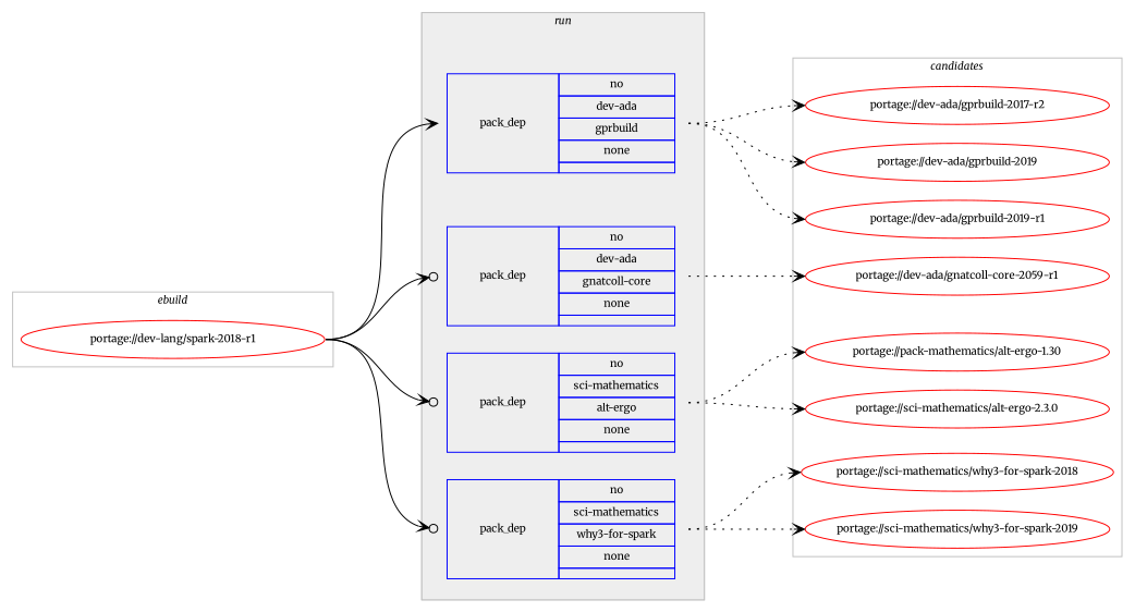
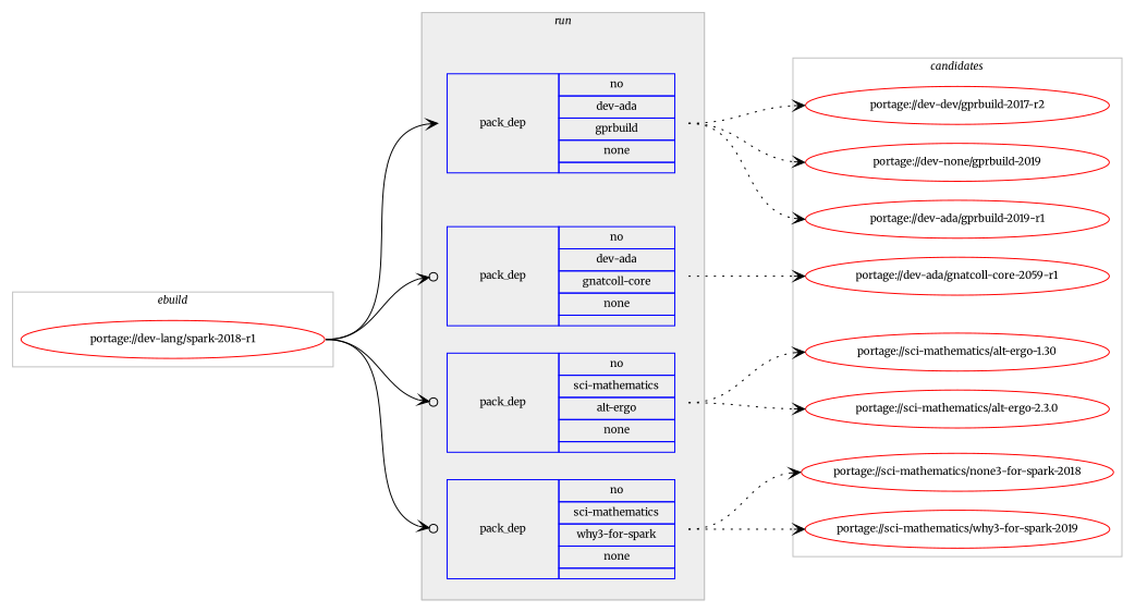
  digraph {
    compound=true
    concentrate=true
    fontname=Merriweather
    fontsize=10
    newrank=true
    rankdir=LR
    ranksep=1.5
    node [color=red fontname=Merriweather fontsize=10]
    edge [arrowhead=vee fontname=Merriweather headport=w style=dotted tailport=e weight=100]
    n1 [label="portage://dev-lang/spark-2018-r1" width=4]
    n2 [color=blue label=<<TABLE BORDER="0" CELLBORDER="1" CELLSPACING="0" CELLPADDING="4" WIDTH="220"><TR><TD ROWSPAN="6" CELLPADDING="30">pack_dep</TD></TR><TR><TD WIDTH="110">no</TD></TR><TR><TD>dev-ada</TD></TR><TR><TD>gprbuild</TD></TR><TR><TD>none</TD></TR><TR><TD></TD></TR></TABLE>> shape=none]
    n3 [color=blue label=<<TABLE BORDER="0" CELLBORDER="1" CELLSPACING="0" CELLPADDING="4" WIDTH="220"><TR><TD ROWSPAN="6" CELLPADDING="30">pack_dep</TD></TR><TR><TD WIDTH="110">no</TD></TR><TR><TD>dev-ada</TD></TR><TR><TD>gnatcoll-core</TD></TR><TR><TD>none</TD></TR><TR><TD></TD></TR></TABLE>> shape=none]
    n4 [color=blue label=<<TABLE BORDER="0" CELLBORDER="1" CELLSPACING="0" CELLPADDING="4" WIDTH="220"><TR><TD ROWSPAN="6" CELLPADDING="30">pack_dep</TD></TR><TR><TD WIDTH="110">no</TD></TR><TR><TD>sci-mathematics</TD></TR><TR><TD>alt-ergo</TD></TR><TR><TD>none</TD></TR><TR><TD></TD></TR></TABLE>> shape=none]
    n5 [color=blue label=<<TABLE BORDER="0" CELLBORDER="1" CELLSPACING="0" CELLPADDING="4" WIDTH="220"><TR><TD ROWSPAN="6" CELLPADDING="30">pack_dep</TD></TR><TR><TD WIDTH="110">no</TD></TR><TR><TD>sci-mathematics</TD></TR><TR><TD>why3-for-spark</TD></TR><TR><TD>none</TD></TR><TR><TD></TD></TR></TABLE>> shape=none]
-   n6 [label="portage://dev-ada/gprbuild-2017-r2" width=4]
-   n7 [label="portage://dev-ada/gprbuild-2019" width=4]
+   n6 [label="portage://dev-dev/gprbuild-2017-r2" width=4]
+   n7 [label="portage://dev-none/gprbuild-2019" width=4]
    n8 [label="portage://dev-ada/gprbuild-2019-r1" width=4]
    n9 [label="portage://dev-ada/gnatcoll-core-2059-r1" width=4]
-   n10 [label="portage://pack-mathematics/alt-ergo-1.30" width=4]
+   n10 [label="portage://sci-mathematics/alt-ergo-1.30" width=4]
    n11 [label="portage://sci-mathematics/alt-ergo-2.3.0" width=4]
-   n12 [label="portage://sci-mathematics/why3-for-spark-2018" width=4]
+   n12 [label="portage://sci-mathematics/none3-for-spark-2018" width=4]
    n13 [label="portage://sci-mathematics/why3-for-spark-2019" width=4]
    subgraph cluster_1 {
      color=gray
      label=<<i>ebuild</i>>
      rank=same
      n1
    }
    subgraph cluster_2 {
      color=gray
      label=<<i>dependencies</i>>
      subgraph cluster_3 {
        color=gray
        fillcolor="#eeeeee"
        label=<<i>compile</i>>
        style=filled
        subgraph sub_4 {
          color=gray
          fillcolor="#eeeeee"
          label=<<i>compile</i>>
          style=filled
          n2
        }
      }
      subgraph cluster_5 {
        color=gray
        fillcolor="#eeeeee"
        label=<<i>compile and run</i>>
        style=filled
        subgraph sub_6 {
          color=gray
          fillcolor="#eeeeee"
          label=<<i>compile and run</i>>
          style=filled
          n3
        }
        subgraph sub_7 {
          color=gray
          fillcolor="#eeeeee"
          label=<<i>compile and run</i>>
          style=filled
          n4
        }
        subgraph sub_8 {
          color=gray
          fillcolor="#eeeeee"
          label=<<i>compile and run</i>>
          style=filled
          n5
        }
      }
      subgraph cluster_9 {
        color=gray
        fillcolor="#eeeeee"
        label=<<i>run</i>>
        style=filled
      }
    }
    subgraph cluster_10 {
      color=gray
      label=<<i>candidates</i>>
      rank=same
      subgraph sub_11 {
        color=black
        label=<<i>candidates</i>>
        nodesep=1
        rank=same
        n6
        n7
        n8
      }
      subgraph sub_12 {
        color=black
        label=<<i>candidates</i>>
        nodesep=1
        rank=same
        n9
      }
      subgraph sub_13 {
        color=black
        label=<<i>candidates</i>>
        nodesep=1
        rank=same
        n10
        n11
      }
      subgraph sub_14 {
        color=black
        label=<<i>candidates</i>>
        nodesep=1
        rank=same
        n12
        n13
      }
    }
    n1 -> n2 [style=solid weight=20]
    n1 -> n3 [arrowhead=odotvee style=solid weight=20]
    n1 -> n4 [arrowhead=odotvee style=solid weight=20]
    n1 -> n5 [arrowhead=odotvee style=solid weight=20]
    n2 -> n6
    n2 -> n7
    n2 -> n8
    n3 -> n9
    n4 -> n10
    n4 -> n11
    n5 -> n12
    n5 -> n13
  }
